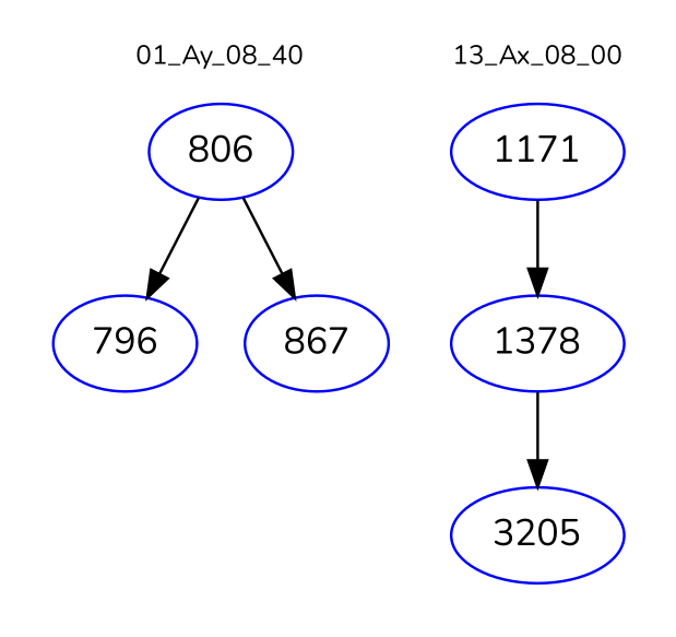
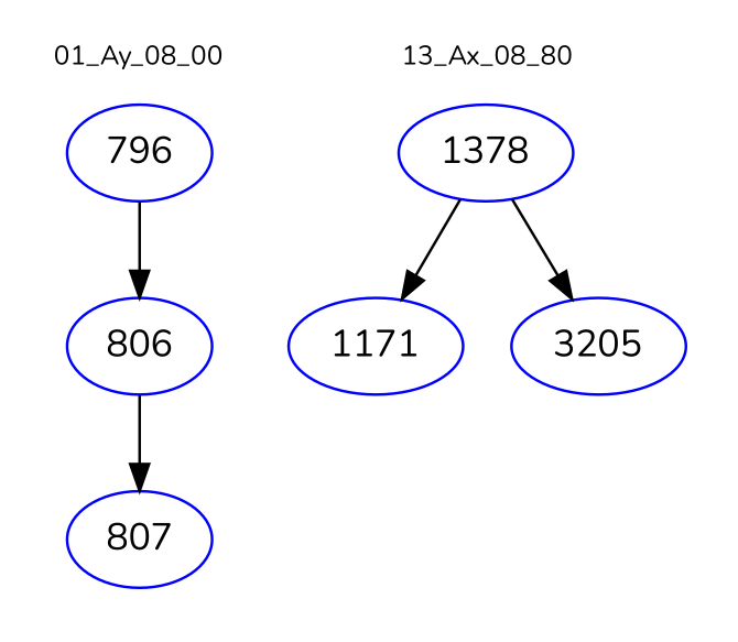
  digraph {
    fontname=Nunito
    node [color=blue fontname=Nunito]
    edge [color=black fontname=Nunito]
    n1 [label=796]
    n2 [label=806]
-   n3 [label=867]
+   n3 [label=807]
    n4 [label=1171]
    n5 [label=1378]
    n6 [label=3205]
    subgraph cluster_1 {
      color=white
      fontsize=10
-     label="01_Ay_08_40"
+     label="01_Ay_08_00"
      n1
      n2
      n3
    }
    subgraph cluster_2 {
      color=white
      fontsize=10
-     label="13_Ax_08_00"
+     label="13_Ax_08_80"
      n4
      n5
      n6
    }
-   n2 -> n1
+   n1 -> n2
    n2 -> n3
-   n4 -> n5
+   n5 -> n4
    n5 -> n6
  }
